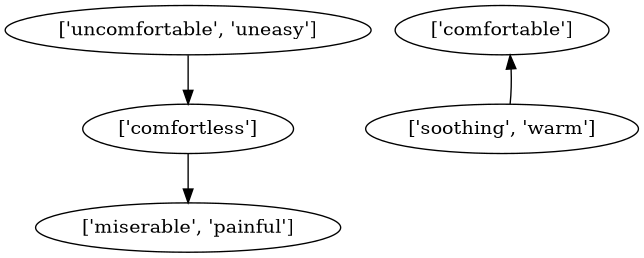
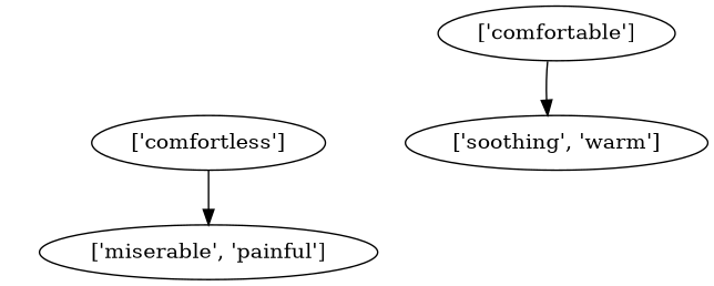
  strict digraph {
    "['comfortless']"
    "['miserable', 'painful']"
-   "['uncomfortable', 'uneasy']"
    "['comfortable']"
    "['soothing', 'warm']"
    "['comfortless']" -> "['miserable', 'painful']"
-   "['uncomfortable', 'uneasy']" -> "['comfortless']"
-   "['soothing', 'warm']" -> "['comfortable']"
+   "['comfortable']" -> "['soothing', 'warm']"
  }
